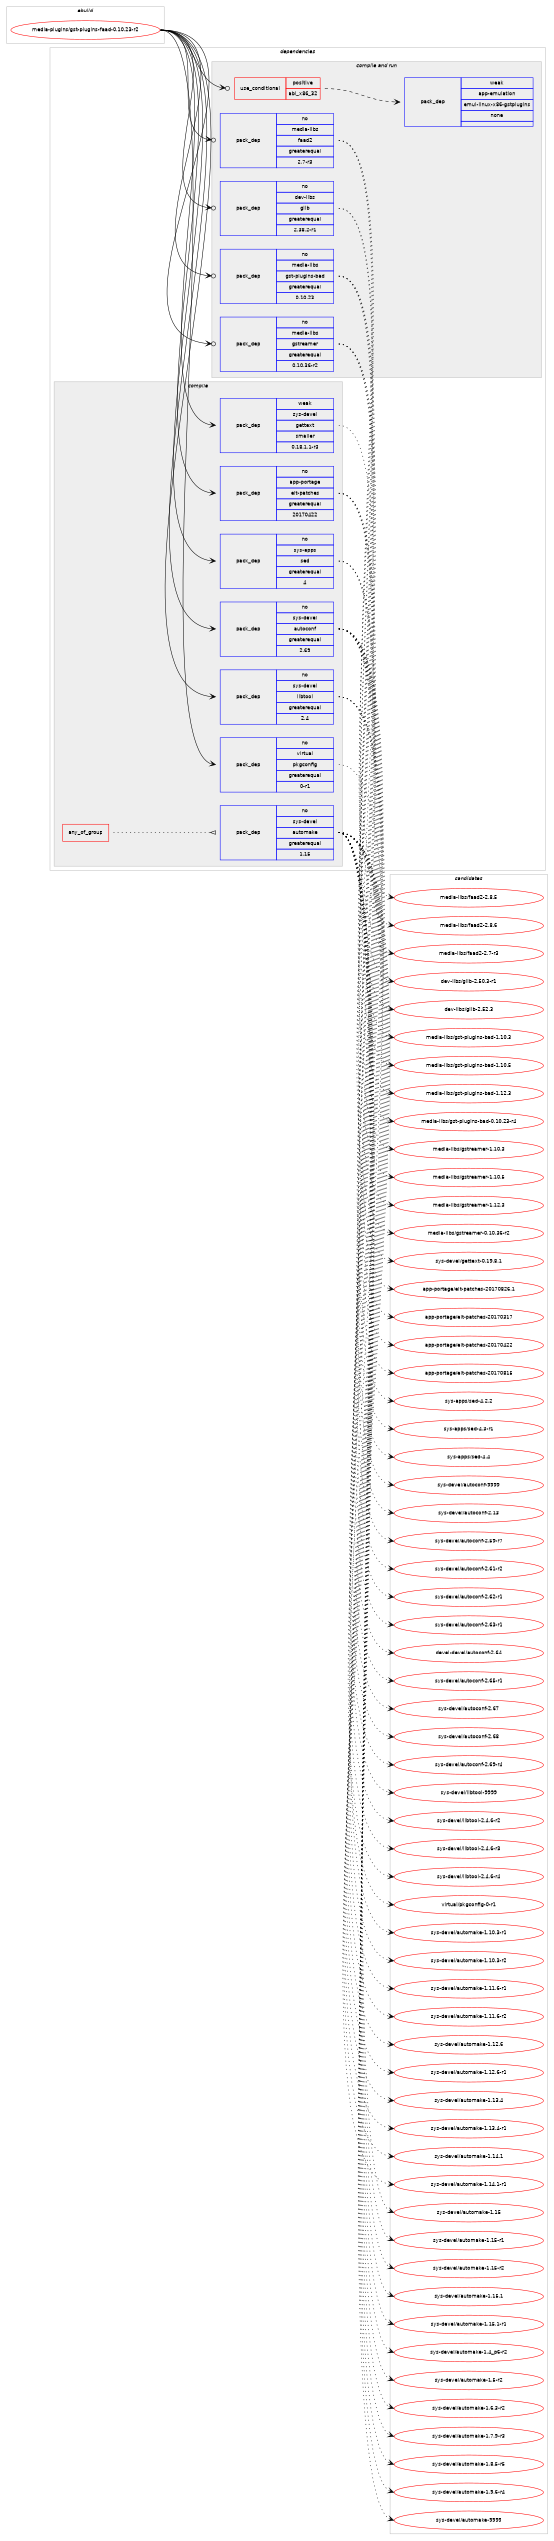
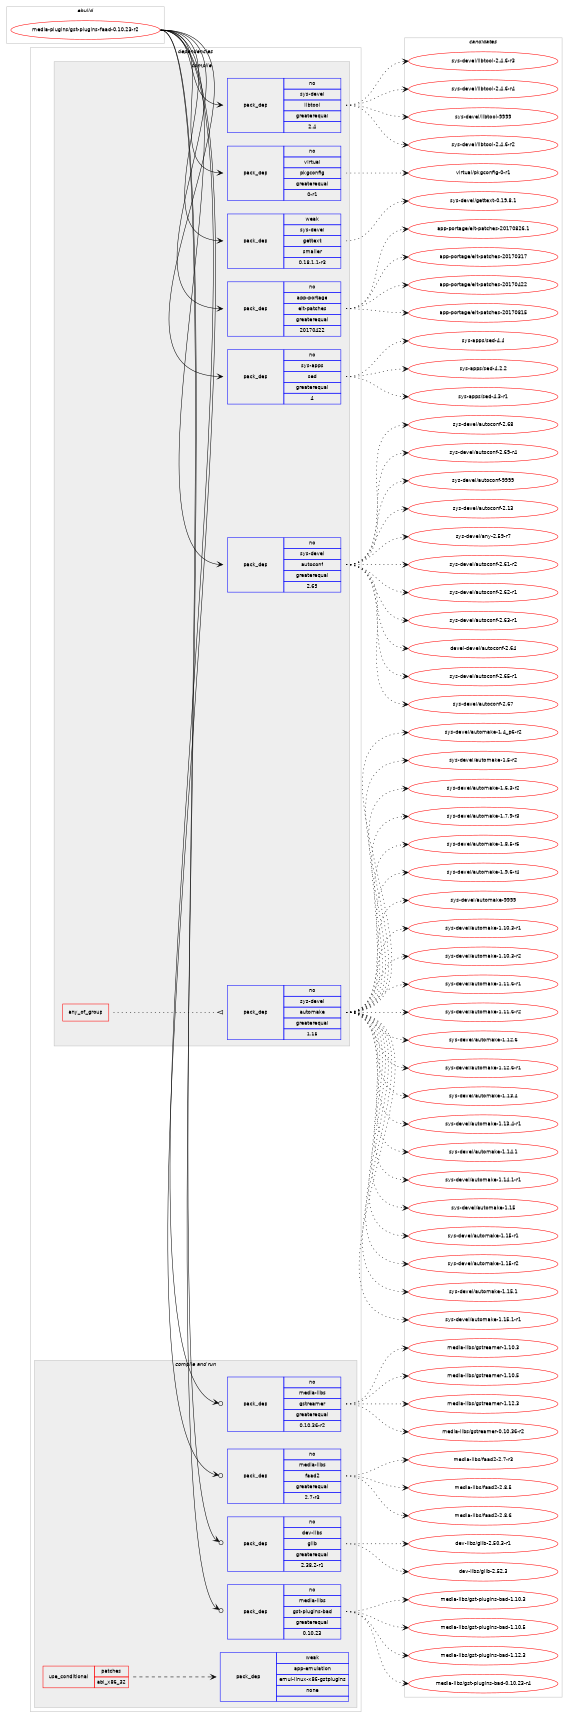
  digraph {
    compound=true
    concentrate=true
    fontname=Helvetica
    fontsize=10
    newrank=true
    rankdir=LR
    ranksep=1.5
    node [color=red fontname=Helvetica fontsize=10]
    edge [arrowhead=vee headport=w style=dotted tailport=e weight=100]
    n1 [label="media-plugins/gst-plugins-faad-0.10.23-r2" width=4]
    n2 [color=blue label=<<TABLE BORDER="0" CELLBORDER="1" CELLSPACING="0" CELLPADDING="4" WIDTH="220"><TR><TD ROWSPAN="6" CELLPADDING="30">pack_dep</TD></TR><TR><TD WIDTH="110">no</TD></TR><TR><TD>sys-devel</TD></TR><TR><TD>automake</TD></TR><TR><TD>greaterequal</TD></TR><TR><TD>1.15</TD></TR></TABLE>> shape=none]
    n3 [label=<<TABLE BORDER="0" CELLBORDER="1" CELLSPACING="0" CELLPADDING="4"><TR><TD CELLPADDING="10">any_of_group</TD></TR></TABLE>> shape=none]
    n4 [color=blue label=<<TABLE BORDER="0" CELLBORDER="1" CELLSPACING="0" CELLPADDING="4" WIDTH="220"><TR><TD ROWSPAN="6" CELLPADDING="30">pack_dep</TD></TR><TR><TD WIDTH="110">no</TD></TR><TR><TD>app-portage</TD></TR><TR><TD>elt-patches</TD></TR><TR><TD>greaterequal</TD></TR><TR><TD>20170422</TD></TR></TABLE>> shape=none]
    n5 [color=blue label=<<TABLE BORDER="0" CELLBORDER="1" CELLSPACING="0" CELLPADDING="4" WIDTH="220"><TR><TD ROWSPAN="6" CELLPADDING="30">pack_dep</TD></TR><TR><TD WIDTH="110">no</TD></TR><TR><TD>sys-apps</TD></TR><TR><TD>sed</TD></TR><TR><TD>greaterequal</TD></TR><TR><TD>4</TD></TR></TABLE>> shape=none]
    n6 [color=blue label=<<TABLE BORDER="0" CELLBORDER="1" CELLSPACING="0" CELLPADDING="4" WIDTH="220"><TR><TD ROWSPAN="6" CELLPADDING="30">pack_dep</TD></TR><TR><TD WIDTH="110">no</TD></TR><TR><TD>sys-devel</TD></TR><TR><TD>autoconf</TD></TR><TR><TD>greaterequal</TD></TR><TR><TD>2.69</TD></TR></TABLE>> shape=none]
    n7 [color=blue label=<<TABLE BORDER="0" CELLBORDER="1" CELLSPACING="0" CELLPADDING="4" WIDTH="220"><TR><TD ROWSPAN="6" CELLPADDING="30">pack_dep</TD></TR><TR><TD WIDTH="110">no</TD></TR><TR><TD>sys-devel</TD></TR><TR><TD>libtool</TD></TR><TR><TD>greaterequal</TD></TR><TR><TD>2.4</TD></TR></TABLE>> shape=none]
    n8 [color=blue label=<<TABLE BORDER="0" CELLBORDER="1" CELLSPACING="0" CELLPADDING="4" WIDTH="220"><TR><TD ROWSPAN="6" CELLPADDING="30">pack_dep</TD></TR><TR><TD WIDTH="110">no</TD></TR><TR><TD>virtual</TD></TR><TR><TD>pkgconfig</TD></TR><TR><TD>greaterequal</TD></TR><TR><TD>0-r1</TD></TR></TABLE>> shape=none]
    n9 [color=blue label=<<TABLE BORDER="0" CELLBORDER="1" CELLSPACING="0" CELLPADDING="4" WIDTH="220"><TR><TD ROWSPAN="6" CELLPADDING="30">pack_dep</TD></TR><TR><TD WIDTH="110">weak</TD></TR><TR><TD>sys-devel</TD></TR><TR><TD>gettext</TD></TR><TR><TD>smaller</TD></TR><TR><TD>0.18.1.1-r3</TD></TR></TABLE>> shape=none]
    n10 [color=blue label=<<TABLE BORDER="0" CELLBORDER="1" CELLSPACING="0" CELLPADDING="4" WIDTH="220"><TR><TD ROWSPAN="6" CELLPADDING="30">pack_dep</TD></TR><TR><TD WIDTH="110">no</TD></TR><TR><TD>media-libs</TD></TR><TR><TD>faad2</TD></TR><TR><TD>greaterequal</TD></TR><TR><TD>2.7-r3</TD></TR></TABLE>> shape=none]
    n11 [color=blue label=<<TABLE BORDER="0" CELLBORDER="1" CELLSPACING="0" CELLPADDING="4" WIDTH="220"><TR><TD ROWSPAN="6" CELLPADDING="30">pack_dep</TD></TR><TR><TD WIDTH="110">weak</TD></TR><TR><TD>app-emulation</TD></TR><TR><TD>emul-linux-x86-gstplugins</TD></TR><TR><TD>none</TD></TR><TR><TD></TD></TR></TABLE>> shape=none]
-   n12 [label=<<TABLE BORDER="0" CELLBORDER="1" CELLSPACING="0" CELLPADDING="4"><TR><TD ROWSPAN="3" CELLPADDING="10">use_conditional</TD></TR><TR><TD>positive</TD></TR><TR><TD>abi_x86_32</TD></TR></TABLE>> shape=none]
+   n12 [label=<<TABLE BORDER="0" CELLBORDER="1" CELLSPACING="0" CELLPADDING="4"><TR><TD ROWSPAN="3" CELLPADDING="10">use_conditional</TD></TR><TR><TD>patches</TD></TR><TR><TD>abi_x86_32</TD></TR></TABLE>> shape=none]
    n13 [color=blue label=<<TABLE BORDER="0" CELLBORDER="1" CELLSPACING="0" CELLPADDING="4" WIDTH="220"><TR><TD ROWSPAN="6" CELLPADDING="30">pack_dep</TD></TR><TR><TD WIDTH="110">no</TD></TR><TR><TD>dev-libs</TD></TR><TR><TD>glib</TD></TR><TR><TD>greaterequal</TD></TR><TR><TD>2.38.2-r1</TD></TR></TABLE>> shape=none]
    n14 [color=blue label=<<TABLE BORDER="0" CELLBORDER="1" CELLSPACING="0" CELLPADDING="4" WIDTH="220"><TR><TD ROWSPAN="6" CELLPADDING="30">pack_dep</TD></TR><TR><TD WIDTH="110">no</TD></TR><TR><TD>media-libs</TD></TR><TR><TD>gst-plugins-bad</TD></TR><TR><TD>greaterequal</TD></TR><TR><TD>0.10.23</TD></TR></TABLE>> shape=none]
    n15 [color=blue label=<<TABLE BORDER="0" CELLBORDER="1" CELLSPACING="0" CELLPADDING="4" WIDTH="220"><TR><TD ROWSPAN="6" CELLPADDING="30">pack_dep</TD></TR><TR><TD WIDTH="110">no</TD></TR><TR><TD>media-libs</TD></TR><TR><TD>gstreamer</TD></TR><TR><TD>greaterequal</TD></TR><TR><TD>0.10.36-r2</TD></TR></TABLE>> shape=none]
    n16 [label="sys-devel/automake-1.10.3-r1" width=4]
    n17 [label="sys-devel/automake-1.10.3-r2" width=4]
    n18 [label="sys-devel/automake-1.11.6-r1" width=4]
    n19 [label="sys-devel/automake-1.11.6-r2" width=4]
    n20 [label="sys-devel/automake-1.12.6" width=4]
    n21 [label="sys-devel/automake-1.12.6-r1" width=4]
    n22 [label="sys-devel/automake-1.13.4" width=4]
    n23 [label="sys-devel/automake-1.13.4-r1" width=4]
    n24 [label="sys-devel/automake-1.14.1" width=4]
    n25 [label="sys-devel/automake-1.14.1-r1" width=4]
    n26 [label="sys-devel/automake-1.15" width=4]
    n27 [label="sys-devel/automake-1.15-r1" width=4]
    n28 [label="sys-devel/automake-1.15-r2" width=4]
    n29 [label="sys-devel/automake-1.15.1" width=4]
    n30 [label="sys-devel/automake-1.15.1-r1" width=4]
    n31 [label="sys-devel/automake-1.4_p6-r2" width=4]
    n32 [label="sys-devel/automake-1.5-r2" width=4]
    n33 [label="sys-devel/automake-1.6.3-r2" width=4]
    n34 [label="sys-devel/automake-1.7.9-r3" width=4]
    n35 [label="sys-devel/automake-1.8.5-r5" width=4]
    n36 [label="sys-devel/automake-1.9.6-r4" width=4]
    n37 [label="sys-devel/automake-9999" width=4]
    n38 [label="app-portage/elt-patches-20170317" width=4]
    n39 [label="app-portage/elt-patches-20170422" width=4]
    n40 [label="app-portage/elt-patches-20170815" width=4]
    n41 [label="app-portage/elt-patches-20170826.1" width=4]
    n42 [label="sys-apps/sed-4.2.2" width=4]
    n43 [label="sys-apps/sed-4.3-r1" width=4]
    n44 [label="sys-apps/sed-4.4" width=4]
    n45 [label="sys-devel/autoconf-2.13" width=4]
-   n46 [label="sys-devel/autoconf-2.59-r7" width=4]
+   n46 [label="sys-devel/any-2.59-r7" width=4]
    n47 [label="sys-devel/autoconf-2.61-r2" width=4]
    n48 [label="sys-devel/autoconf-2.62-r1" width=4]
    n49 [label="sys-devel/autoconf-2.63-r1" width=4]
    n50 [label="devel-devel/autoconf-2.64" width=4]
    n51 [label="sys-devel/autoconf-2.65-r1" width=4]
    n52 [label="sys-devel/autoconf-2.67" width=4]
    n53 [label="sys-devel/autoconf-2.68" width=4]
    n54 [label="sys-devel/autoconf-2.69-r4" width=4]
    n55 [label="sys-devel/autoconf-9999" width=4]
    n56 [label="sys-devel/libtool-2.4.6-r2" width=4]
    n57 [label="sys-devel/libtool-2.4.6-r3" width=4]
    n58 [label="sys-devel/libtool-2.4.6-r4" width=4]
    n59 [label="sys-devel/libtool-9999" width=4]
    n60 [label="virtual/pkgconfig-0-r1" width=4]
    n61 [label="sys-devel/gettext-0.19.8.1" width=4]
    n62 [label="dev-libs/glib-2.50.3-r1" width=4]
    n63 [label="dev-libs/glib-2.52.3" width=4]
    n64 [label="media-libs/faad2-2.7-r3" width=4]
    n65 [label="media-libs/faad2-2.8.5" width=4]
    n66 [label="media-libs/faad2-2.8.6" width=4]
    n67 [label="media-libs/gst-plugins-bad-0.10.23-r4" width=4]
    n68 [label="media-libs/gst-plugins-bad-1.10.3" width=4]
    n69 [label="media-libs/gst-plugins-bad-1.10.5" width=4]
    n70 [label="media-libs/gst-plugins-bad-1.12.3" width=4]
    n71 [label="media-libs/gstreamer-0.10.36-r2" width=4]
    n72 [label="media-libs/gstreamer-1.10.3" width=4]
    n73 [label="media-libs/gstreamer-1.10.5" width=4]
    n74 [label="media-libs/gstreamer-1.12.3" width=4]
    subgraph cluster_1 {
      color=gray
      label=<<i>ebuild</i>>
      rank=same
      n1
    }
    subgraph cluster_2 {
      color=gray
      label=<<i>dependencies</i>>
      subgraph cluster_3 {
        color=gray
        fillcolor="#eeeeee"
        label=<<i>compile</i>>
        style=filled
        subgraph sub_4 {
          color=gray
          fillcolor="#eeeeee"
          label=<<i>compile</i>>
          style=filled
          n3
          subgraph sub_5 {
            color=gray
            fillcolor="#eeeeee"
            label=<<i>compile</i>>
            style=filled
            n2
          }
        }
        subgraph sub_6 {
          color=gray
          fillcolor="#eeeeee"
          label=<<i>compile</i>>
          style=filled
          n4
        }
        subgraph sub_7 {
          color=gray
          fillcolor="#eeeeee"
          label=<<i>compile</i>>
          style=filled
          n5
        }
        subgraph sub_8 {
          color=gray
          fillcolor="#eeeeee"
          label=<<i>compile</i>>
          style=filled
          n6
        }
        subgraph sub_9 {
          color=gray
          fillcolor="#eeeeee"
          label=<<i>compile</i>>
          style=filled
          n7
        }
        subgraph sub_10 {
          color=gray
          fillcolor="#eeeeee"
          label=<<i>compile</i>>
          style=filled
          n8
        }
        subgraph sub_11 {
          color=gray
          fillcolor="#eeeeee"
          label=<<i>compile</i>>
          style=filled
          n9
        }
      }
      subgraph cluster_12 {
        color=gray
        fillcolor="#eeeeee"
        label=<<i>compile and run</i>>
        style=filled
        subgraph sub_13 {
          color=gray
          fillcolor="#eeeeee"
          label=<<i>compile and run</i>>
          style=filled
          n10
        }
        subgraph sub_14 {
          color=gray
          fillcolor="#eeeeee"
          label=<<i>compile and run</i>>
          style=filled
          n12
          subgraph sub_15 {
            color=gray
            fillcolor="#eeeeee"
            label=<<i>compile and run</i>>
            style=filled
            n11
          }
        }
        subgraph sub_16 {
          color=gray
          fillcolor="#eeeeee"
          label=<<i>compile and run</i>>
          style=filled
          n13
        }
        subgraph sub_17 {
          color=gray
          fillcolor="#eeeeee"
          label=<<i>compile and run</i>>
          style=filled
          n14
        }
        subgraph sub_18 {
          color=gray
          fillcolor="#eeeeee"
          label=<<i>compile and run</i>>
          style=filled
          n15
        }
      }
      subgraph cluster_19 {
        color=gray
        fillcolor="#eeeeee"
        label=<<i>run</i>>
        style=filled
      }
    }
    subgraph cluster_20 {
      color=gray
      label=<<i>candidates</i>>
      rank=same
      subgraph sub_21 {
        color=black
        label=<<i>candidates</i>>
        nodesep=1
        rank=same
        n16
        n17
        n18
        n19
        n20
        n21
        n22
        n23
        n24
        n25
        n26
        n27
        n28
        n29
        n30
        n31
        n32
        n33
        n34
        n35
        n36
        n37
      }
      subgraph sub_22 {
        color=black
        label=<<i>candidates</i>>
        nodesep=1
        rank=same
        n38
        n39
        n40
        n41
      }
      subgraph sub_23 {
        color=black
        label=<<i>candidates</i>>
        nodesep=1
        rank=same
        n42
        n43
        n44
      }
      subgraph sub_24 {
        color=black
        label=<<i>candidates</i>>
        nodesep=1
        rank=same
        n45
        n46
        n47
        n48
        n49
        n50
        n51
        n52
        n53
        n54
        n55
      }
      subgraph sub_25 {
        color=black
        label=<<i>candidates</i>>
        nodesep=1
        rank=same
        n56
        n57
        n58
        n59
      }
      subgraph sub_26 {
        color=black
        label=<<i>candidates</i>>
        nodesep=1
        rank=same
        n60
      }
      subgraph sub_27 {
        color=black
        label=<<i>candidates</i>>
        nodesep=1
        rank=same
        n61
      }
      subgraph sub_28 {
        color=black
        label=<<i>candidates</i>>
        nodesep=1
        rank=same
      }
      subgraph sub_29 {
        color=black
        label=<<i>candidates</i>>
        nodesep=1
        rank=same
        n62
        n63
      }
      subgraph sub_30 {
        color=black
        label=<<i>candidates</i>>
        nodesep=1
        rank=same
        n64
        n65
        n66
      }
      subgraph sub_31 {
        color=black
        label=<<i>candidates</i>>
        nodesep=1
        rank=same
        n67
        n68
        n69
        n70
      }
      subgraph sub_32 {
        color=black
        label=<<i>candidates</i>>
        nodesep=1
        rank=same
        n71
        n72
        n73
        n74
      }
    }
    n1 -> n4 [style=solid weight=20]
    n1 -> n5 [style=solid weight=20]
    n1 -> n6 [style=solid weight=20]
    n1 -> n7 [style=solid weight=20]
    n1 -> n8 [style=solid weight=20]
    n1 -> n9 [style=solid weight=20]
    n1 -> n10 [arrowhead=odotvee style=solid weight=20]
-   n1 -> n12 [arrowhead=odotvee style=solid weight=20]
    n1 -> n13 [arrowhead=odotvee style=solid weight=20]
    n1 -> n14 [arrowhead=odotvee style=solid weight=20]
    n1 -> n15 [arrowhead=odotvee style=solid weight=20]
    n2 -> n16
    n2 -> n17
    n2 -> n18
    n2 -> n19
    n2 -> n20
    n2 -> n21
    n2 -> n22
    n2 -> n23
    n2 -> n24
    n2 -> n25
    n2 -> n26
    n2 -> n27
    n2 -> n28
    n2 -> n29
    n2 -> n30
    n2 -> n31
    n2 -> n32
    n2 -> n33
    n2 -> n34
    n2 -> n35
    n2 -> n36
    n2 -> n37
    n3 -> n2 [arrowhead=oinv weight=20]
    n4 -> n38
    n4 -> n39
    n4 -> n40
    n4 -> n41
    n5 -> n42
    n5 -> n43
    n5 -> n44
    n6 -> n45
    n6 -> n46
    n6 -> n47
    n6 -> n48
    n6 -> n49
    n6 -> n50
    n6 -> n51
    n6 -> n52
    n6 -> n53
    n6 -> n54
    n6 -> n55
    n7 -> n56
    n7 -> n57
    n7 -> n58
    n7 -> n59
    n8 -> n60
    n9 -> n61
    n10 -> n64
    n10 -> n65
    n10 -> n66
    n12 -> n11 [style=dashed weight=20]
    n13 -> n62
    n13 -> n63
    n14 -> n67
    n14 -> n68
    n14 -> n69
    n14 -> n70
    n15 -> n71
    n15 -> n72
    n15 -> n73
    n15 -> n74
  }
